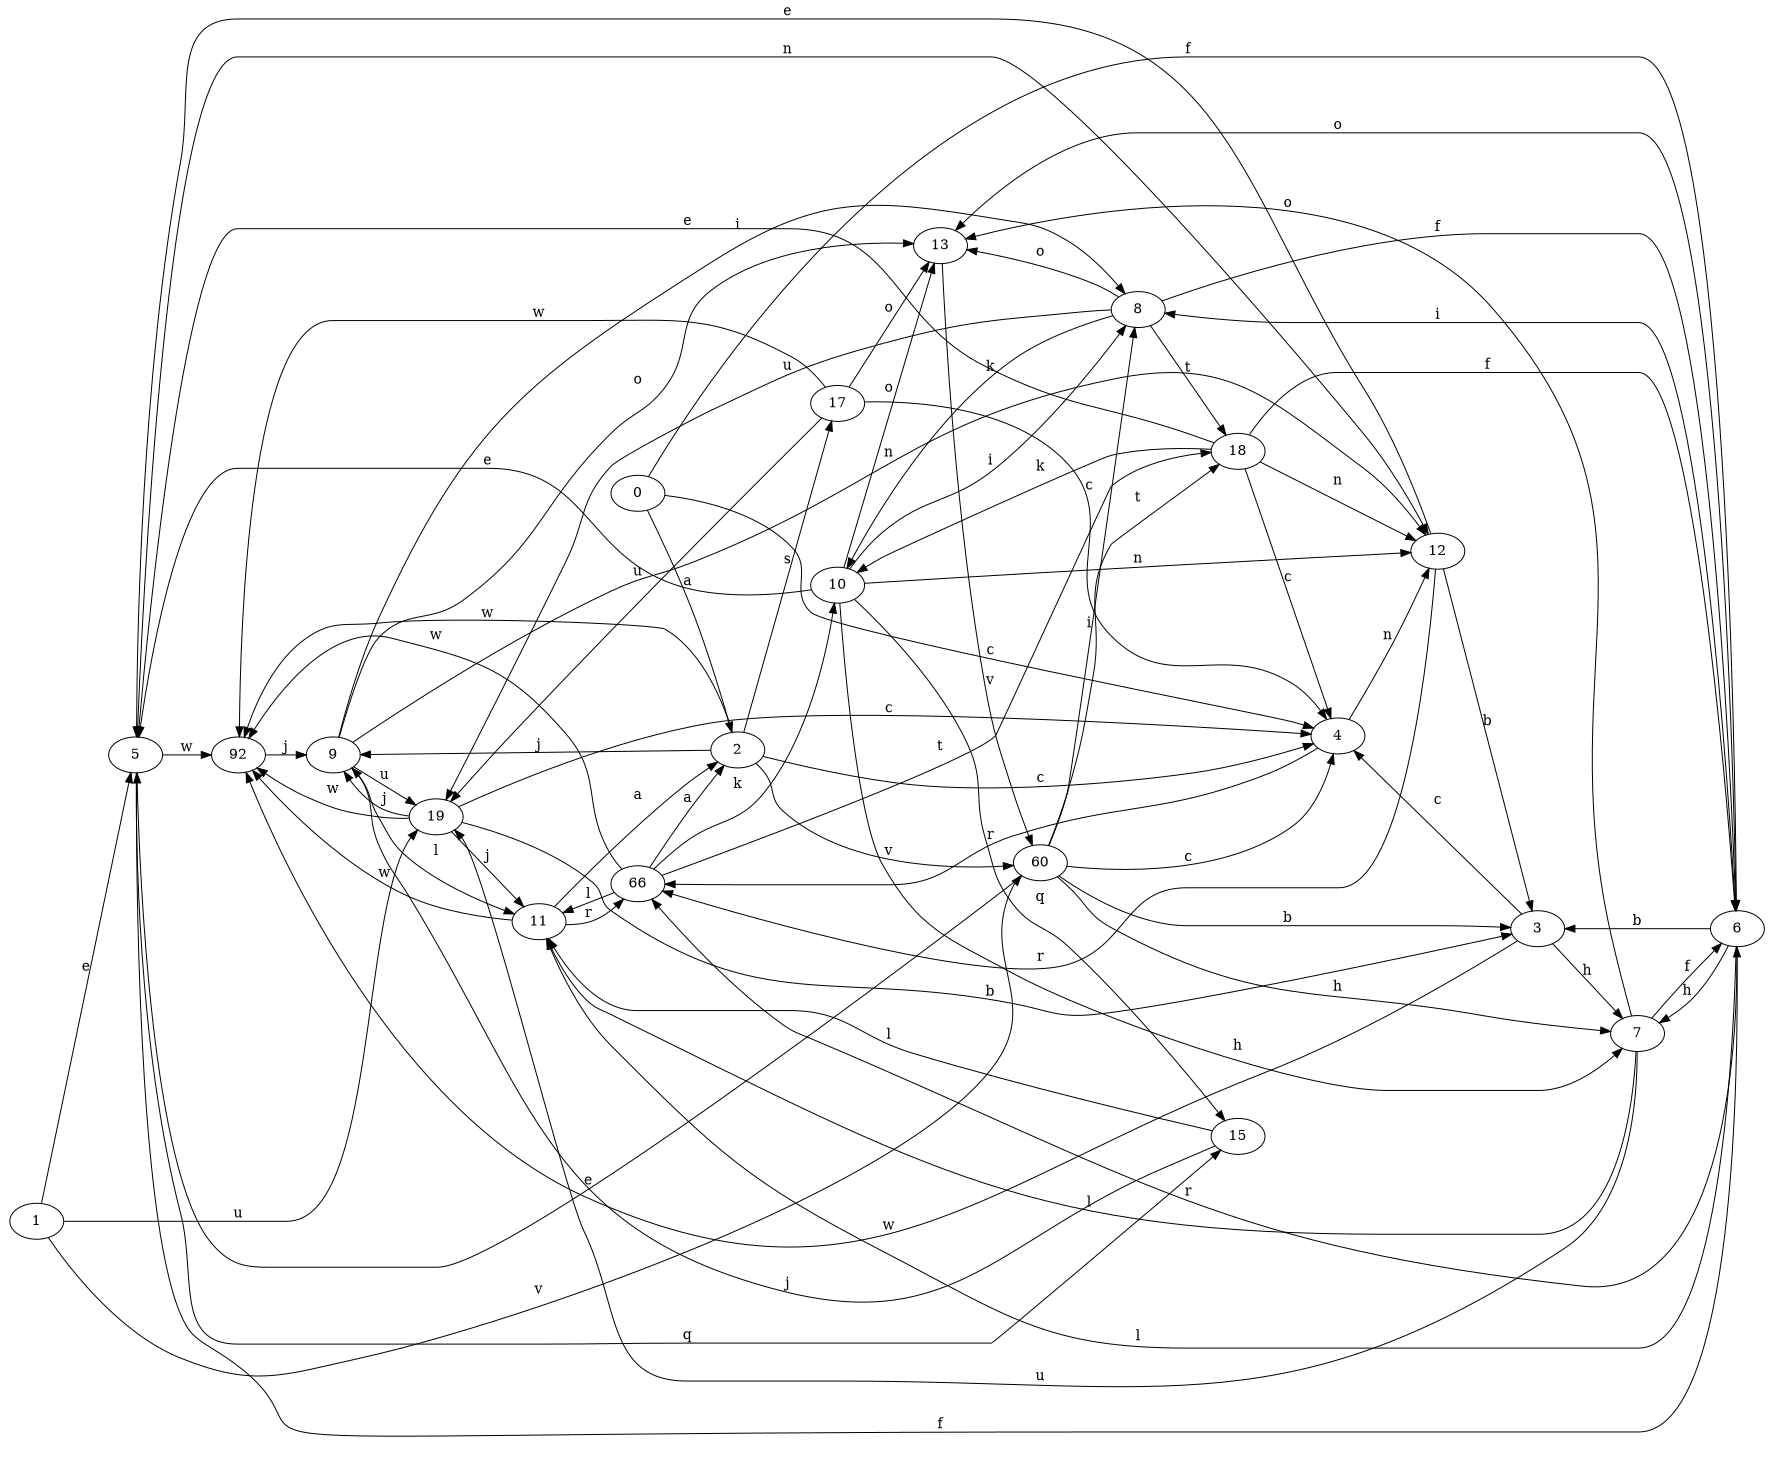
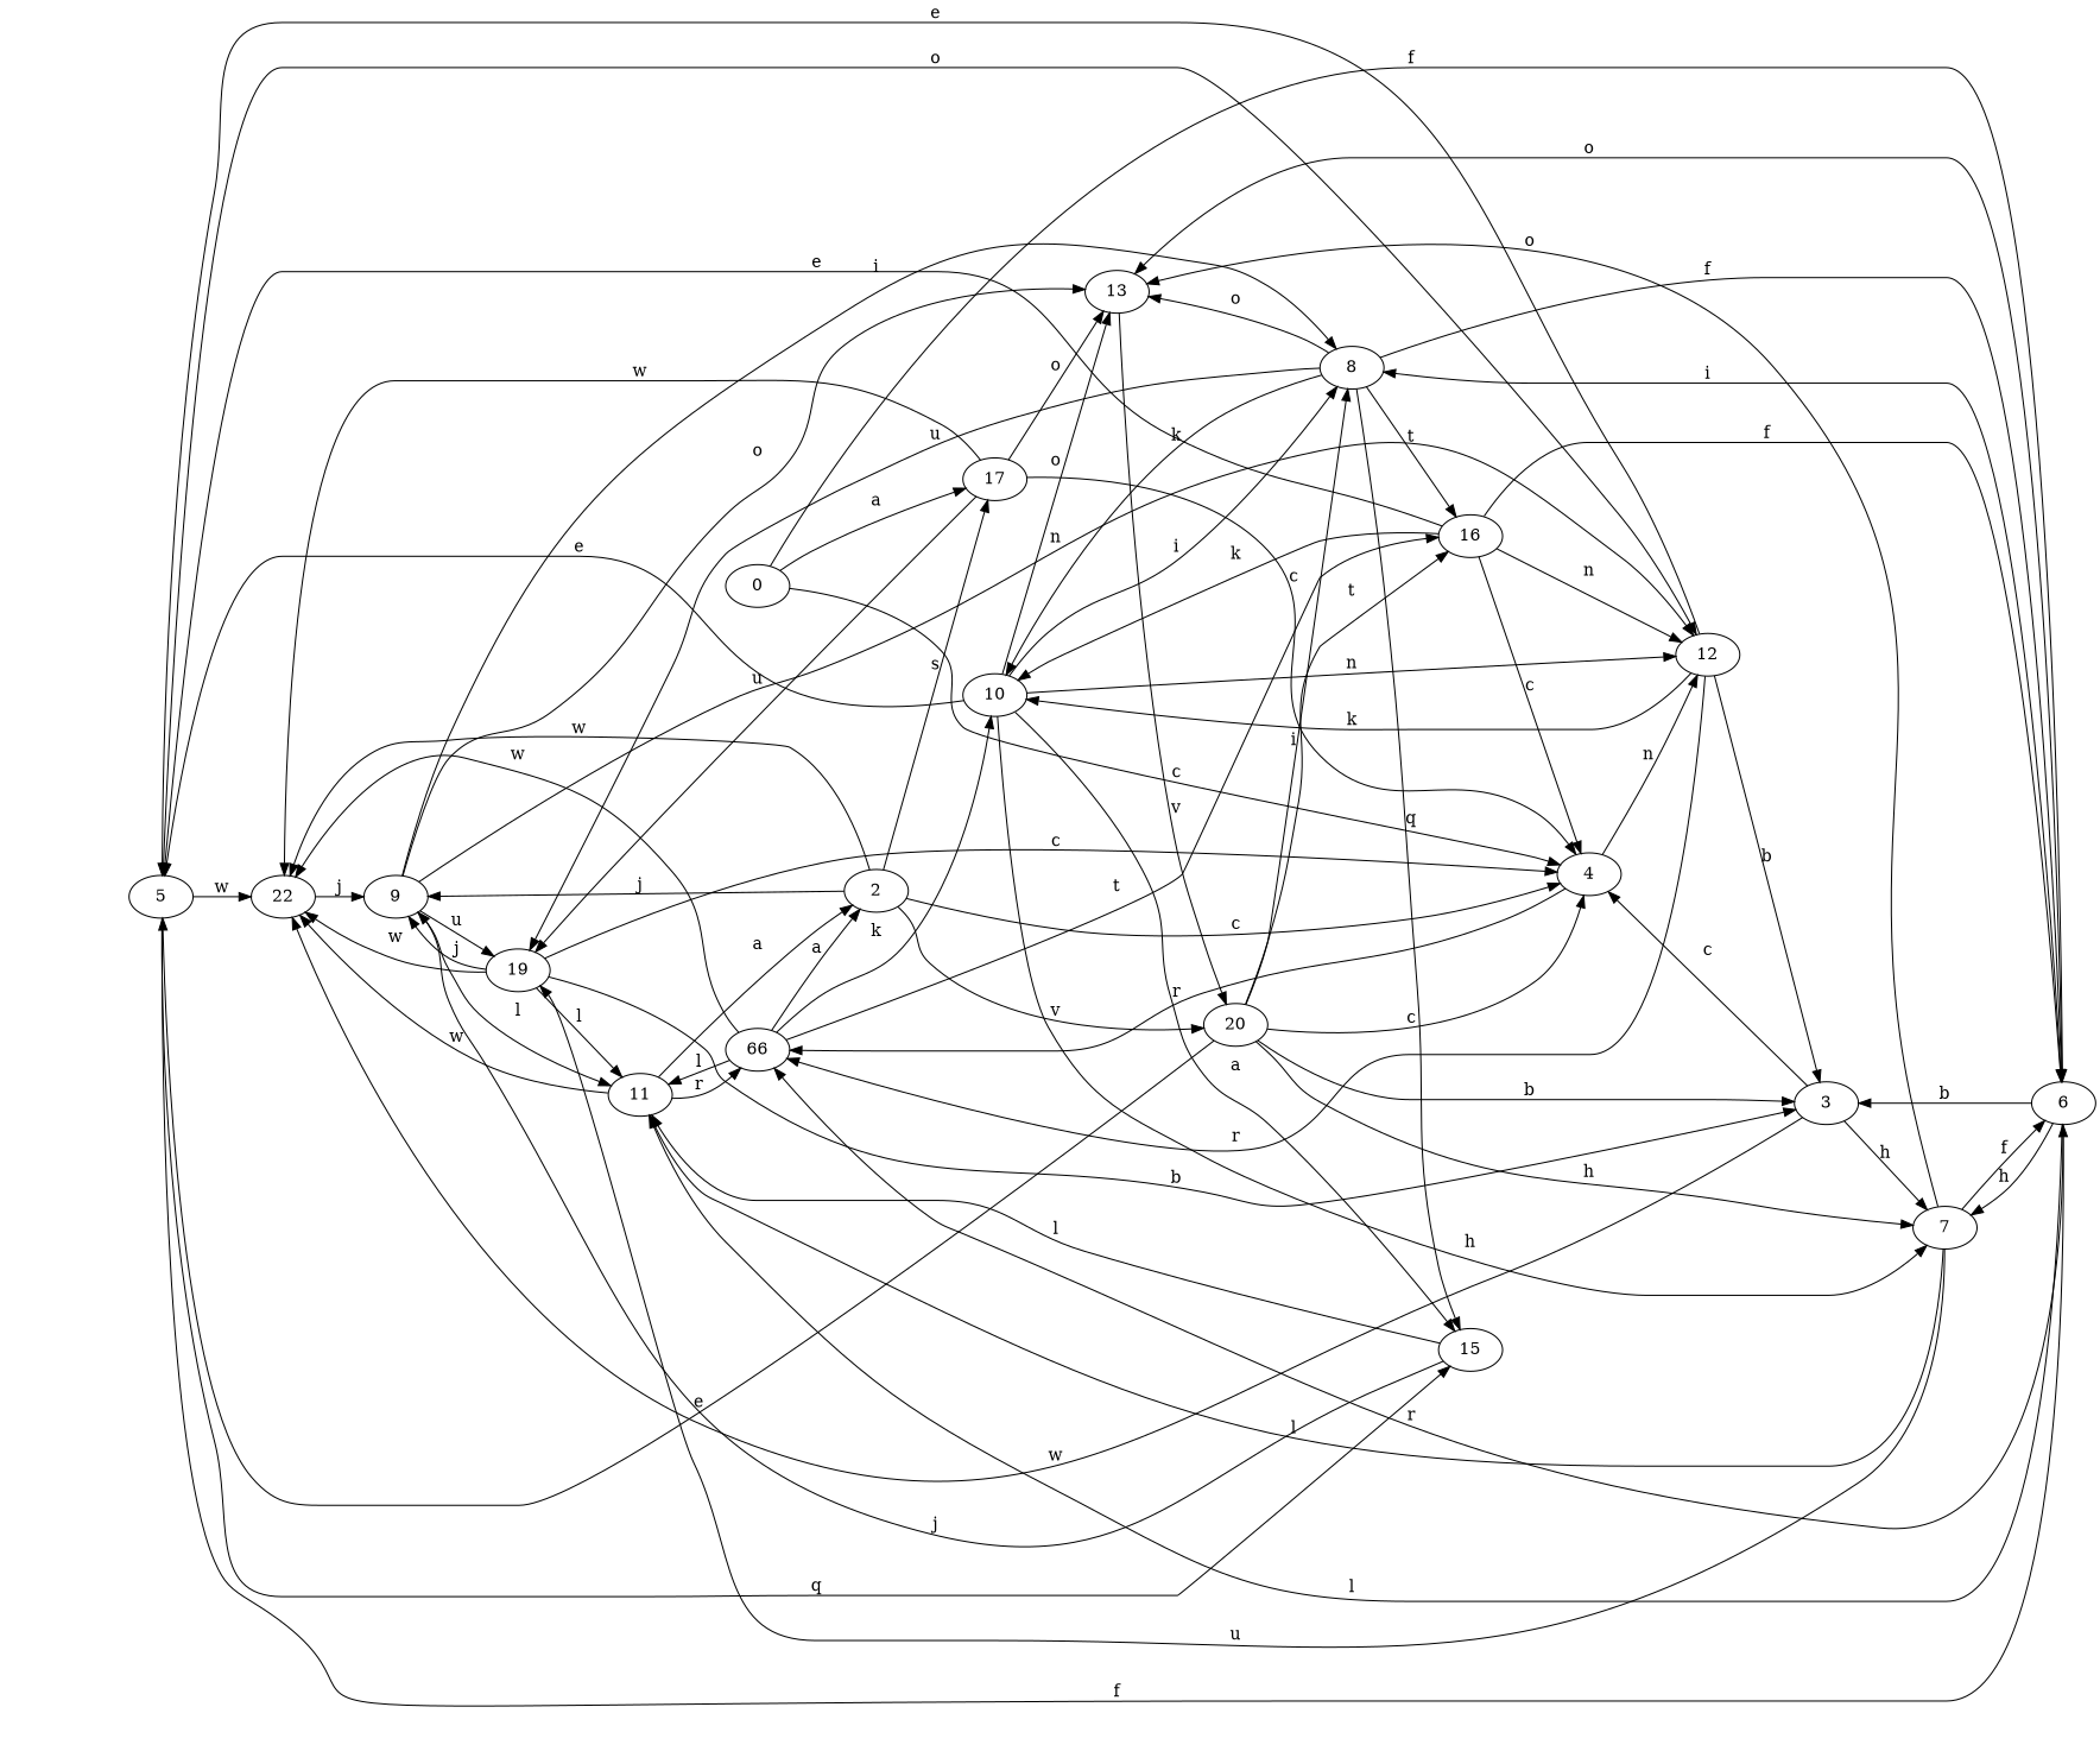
  strict digraph {
    rankdir=LR
-   1
    5
    19
-   20 [label=60]
-   22 [label=92]
+   20
+   22
    12
    6
    15
    4
    9
    3
    11
    7
-   18
+   18 [label=16]
    8
    2
    17
    n18 [label=66]
    13
    10
    0
-   1 -> 5 [label=e]
-   1 -> 19 [label=u]
-   1 -> 20 [label=v]
    5 -> 22 [label=w]
-   5 -> 12 [label=n]
+   5 -> 12 [label=o]
    5 -> 6 [label=f]
    5 -> 15 [label=q]
    19 -> 22 [label=w]
    19 -> 4 [label=c]
    19 -> 9 [label=j]
    19 -> 3 [label=b]
-   19 -> 11 [label=j]
+   19 -> 11 [label=l]
    20 -> 5 [label=e]
    20 -> 4 [label=c]
    20 -> 3 [label=b]
    20 -> 7 [label=h]
    20 -> 18 [label=t]
    20 -> 8 [label=i]
    22 -> 9 [label=j]
    12 -> 5 [label=e]
    12 -> 3 [label=b]
    12 -> n18 [label=r]
+   12 -> 10 [label=k]
    6 -> 3 [label=b]
    6 -> 11 [label=l]
    6 -> 7 [label=h]
    6 -> 8 [label=i]
    6 -> n18 [label=r]
    6 -> 13 [label=o]
    15 -> 9 [label=j]
    15 -> 11 [label=l]
    4 -> 12 [label=n]
    4 -> n18 [label=r]
    9 -> 19 [label=u]
    9 -> 12 [label=n]
    9 -> 11 [label=l]
    9 -> 8 [label=i]
    9 -> 13 [label=o]
    3 -> 22 [label=w]
    3 -> 4 [label=c]
    3 -> 7 [label=h]
    11 -> 22 [label=w]
    11 -> 2 [label=a]
    11 -> n18 [label=r]
    7 -> 19 [label=u]
    7 -> 6 [label=f]
    7 -> 11 [label=l]
    7 -> 13 [label=o]
    18 -> 5 [label=e]
    18 -> 12 [label=n]
    18 -> 6 [label=f]
    18 -> 4 [label=c]
    18 -> 10 [label=k]
    8 -> 19 [label=u]
    8 -> 6 [label=f]
+   8 -> 15 [label=q]
    8 -> 18 [label=t]
    8 -> 13 [label=o]
    8 -> 10 [label=k]
    2 -> 20 [label=v]
    2 -> 22 [label=w]
    2 -> 4 [label=c]
    2 -> 9 [label=j]
    2 -> 17 [label=s]
    17 -> 19 [label=u]
    17 -> 22 [label=w]
    17 -> 4 [label=c]
    17 -> 13 [label=o]
    n18 -> 22 [label=w]
    n18 -> 11 [label=l]
    n18 -> 18 [label=t]
    n18 -> 2 [label=a]
    n18 -> 10 [label=k]
    13 -> 20 [label=v]
    10 -> 5 [label=e]
    10 -> 12 [label=n]
-   10 -> 15 [label=q]
+   10 -> 15 [label=a]
    10 -> 7 [label=h]
    10 -> 8 [label=i]
    10 -> 13 [label=o]
    0 -> 6 [label=f]
    0 -> 4 [label=c]
-   0 -> 2 [label=a]
+   0 -> 17 [label=a]
  }
